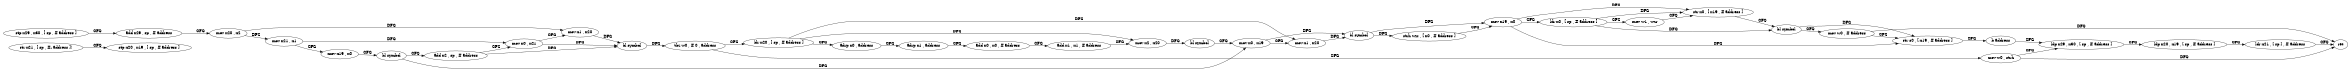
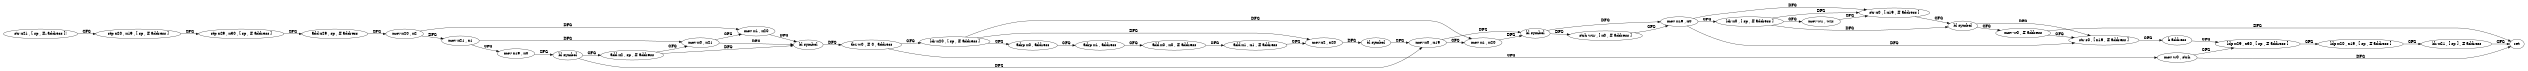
  digraph {
    rankdir=LR
    n1 [label="str x21 , [ sp , #- address ]!"]
    n2 [label="stp x20 , x19 , [ sp , # address ]"]
    n3 [label="stp x29 , x30 , [ sp , # address ]"]
    n4 [label="add x29 , sp , # address"]
    n5 [label="mov x20 , x2"]
    n6 [label="mov x21 , x1"]
    n7 [label="mov x1 , x20"]
    n8 [label="mov x19 , x0"]
    n9 [label="mov x0 , x21"]
    n10 [label="bl symbol"]
    n11 [label="bl symbol"]
    n12 [label="add x2 , sp , # address"]
    n13 [label="mov x0 , x19"]
    n14 [label="mov x1 , x20"]
    n15 [label="bl symbol"]
    n16 [label="tbz w0 , # 0 , address"]
    n17 [label="mov w0 , strh"]
    n18 [label="ldr x20 , [ sp , # address ]"]
    n19 [label="ldp x29 , x30 , [ sp , # address ]"]
    n20 [label=ret]
    n21 [label="adrp x0 , address"]
    n22 [label="mov x2 , x20"]
    n23 [label="ldp x20 , x19 , [ sp , # address ]"]
    n24 [label="adrp x1 , address"]
    n25 [label="bl symbol"]
    n26 [label="ldr x21 , [ sp ] , # address"]
    n27 [label="add x0 , x0 , # address"]
    n28 [label="add x1 , x1 , # address"]
    n29 [label="strh wzr , [ x0 , # address ]"]
    n30 [label="mov x19 , x0"]
    n31 [label="ldr x0 , [ sp , # address ]"]
    n32 [label="str x0 , [ x19 , # address ]"]
    n33 [label="str s0 , [ x19 , # address ]"]
    n34 [label="mov w1 , wzr"]
    n35 [label="bl symbol"]
    n36 [label="b address"]
    n37 [label="mov w0 , # address"]
    n1 -> n2 [label=CFG]
+   n2 -> n3 [label=CFG]
    n3 -> n4 [label=CFG]
    n4 -> n5 [label=CFG]
    n5 -> n6 [label=DFG]
    n5 -> n7 [label=DFG]
    n6 -> n8 [label=CFG]
    n6 -> n9 [label=DFG]
    n7 -> n10 [label=DFG]
    n8 -> n11 [label=CFG]
    n9 -> n7 [label=CFG]
    n9 -> n10 [label=DFG]
    n10 -> n16 [label=DFG]
    n11 -> n12 [label=CFG]
    n11 -> n13 [label=DFG]
    n12 -> n9 [label=CFG]
    n12 -> n10 [label=DFG]
    n13 -> n14 [label=CFG]
    n13 -> n15 [label=DFG]
    n14 -> n15 [label=DFG]
    n15 -> n29 [label=DFG]
    n15 -> n30 [label=DFG]
    n16 -> n17 [label=CFG]
    n16 -> n18 [label=CFG]
    n17 -> n19 [label=CFG]
    n17 -> n20 [label=DFG]
    n18 -> n14 [label=DFG]
    n18 -> n21 [label=CFG]
    n18 -> n22 [label=DFG]
    n19 -> n23 [label=CFG]
    n21 -> n24 [label=CFG]
    n22 -> n25 [label=DFG]
    n23 -> n26 [label=CFG]
    n24 -> n27 [label=CFG]
    n25 -> n13 [label=CFG]
    n26 -> n20 [label=CFG]
    n27 -> n28 [label=CFG]
    n28 -> n22 [label=CFG]
    n29 -> n30 [label=CFG]
    n30 -> n31 [label=CFG]
    n30 -> n32 [label=DFG]
    n30 -> n33 [label=DFG]
    n31 -> n32 [label=DFG]
    n31 -> n34 [label=CFG]
    n31 -> n35 [label=DFG]
    n32 -> n35 [label=CFG]
    n33 -> n36 [label=CFG]
    n34 -> n32 [label=CFG]
    n35 -> n33 [label=DFG]
    n35 -> n37 [label=CFG]
    n36 -> n19 [label=CFG]
    n37 -> n20 [label=DFG]
    n37 -> n33 [label=CFG]
  }
